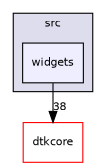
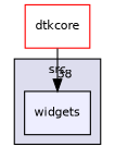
  digraph {
    compound=true
    node [fontname=Helvetica fontsize=10 shape=box style=filled]
    n1 [fillcolor="#eeeeff" label=widgets pencolor=black]
    n2 [color=red fillcolor=white label=dtkcore]
    subgraph cluster_1 {
      bgcolor="#ddddee"
      fontname=Helvetica
      fontsize=10
      label=src
      pencolor=black
      n1
    }
-   n1 -> n2 [headlabel=38 labeldistance=1.5 labelfontname=Helvetica labelfontsize=10]
+   n2 -> n1 [headlabel=38 labeldistance=1.5 labelfontname=Helvetica labelfontsize=10]
  }
